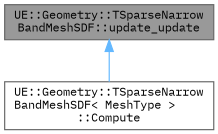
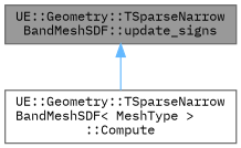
  digraph {
    rankdir=TB
    fontname="IBM Plex Mono"
    node [fontname="IBM Plex Mono" fontsize=10 shape=box style=filled]
-   n1 [color=gray40 fillcolor=grey60 fontcolor=black height=0.2 label="UE::Geometry::TSparseNarrow\lBandMeshSDF::update_update" width=0.4]
+   n1 [color=gray40 fillcolor=grey60 fontcolor=black height=0.2 label="UE::Geometry::TSparseNarrow\lBandMeshSDF::update_signs" width=0.4]
    n2 [color=grey40 fillcolor=white height=0.2 label="UE::Geometry::TSparseNarrow\lBandMeshSDF\< MeshType \>\l::Compute" width=0.4]
    n1 -> n2 [color=steelblue1 dir=back fontname="IBM Plex Mono" fontsize=10 labelfontname=Helvetica labelfontsize=10 style=solid]
  }
